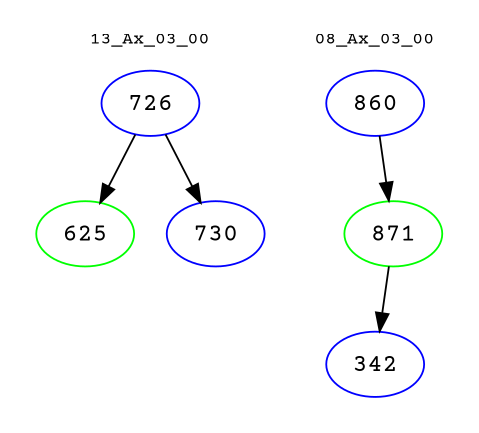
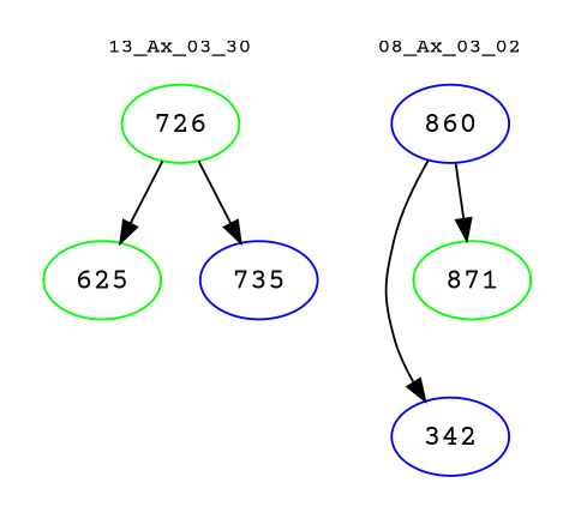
  digraph {
    fontname="Courier Prime"
    node [color=blue fontname="Courier Prime"]
    edge [color=black fontname="Courier Prime"]
-   n1 [label=726]
+   n1 [color=green label=726]
    n2 [color=green label=625]
-   n3 [label=730]
+   n3 [label=735]
    n4 [label=860]
    n5 [label=342]
    n6 [color=green label=871]
    subgraph cluster_1 {
      color=white
      fontsize=10
-     label="13_Ax_03_00"
+     label="13_Ax_03_30"
      n1
      n2
      n3
    }
    subgraph cluster_2 {
      color=white
      fontsize=10
-     label="08_Ax_03_00"
+     label="08_Ax_03_02"
      n4
      n5
      n6
    }
    n1 -> n2
    n1 -> n3
-   n6 -> n5
+   n4 -> n5
    n4 -> n6
  }
